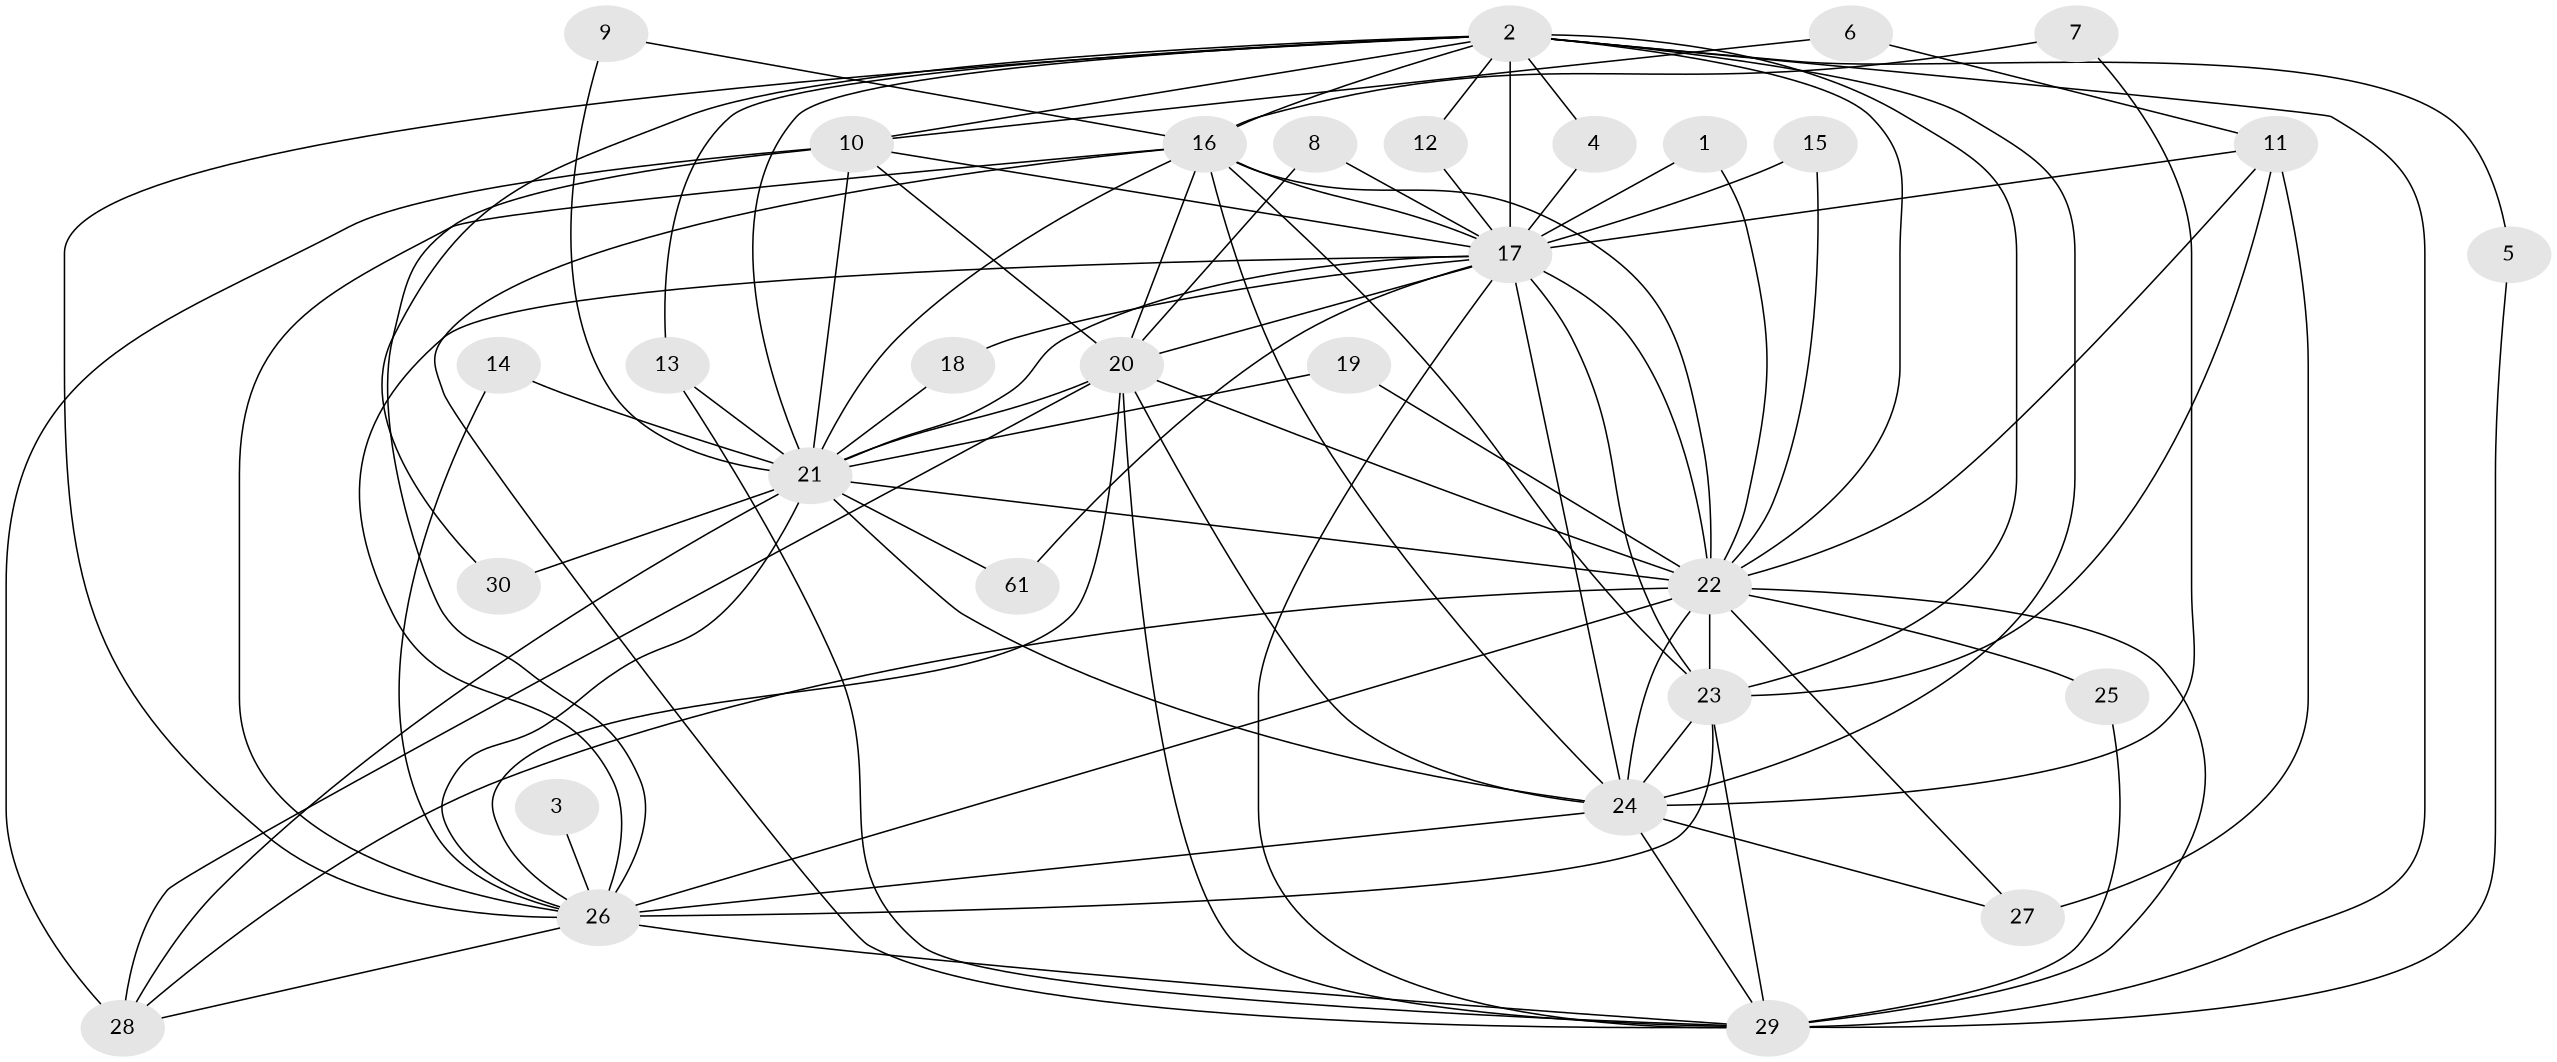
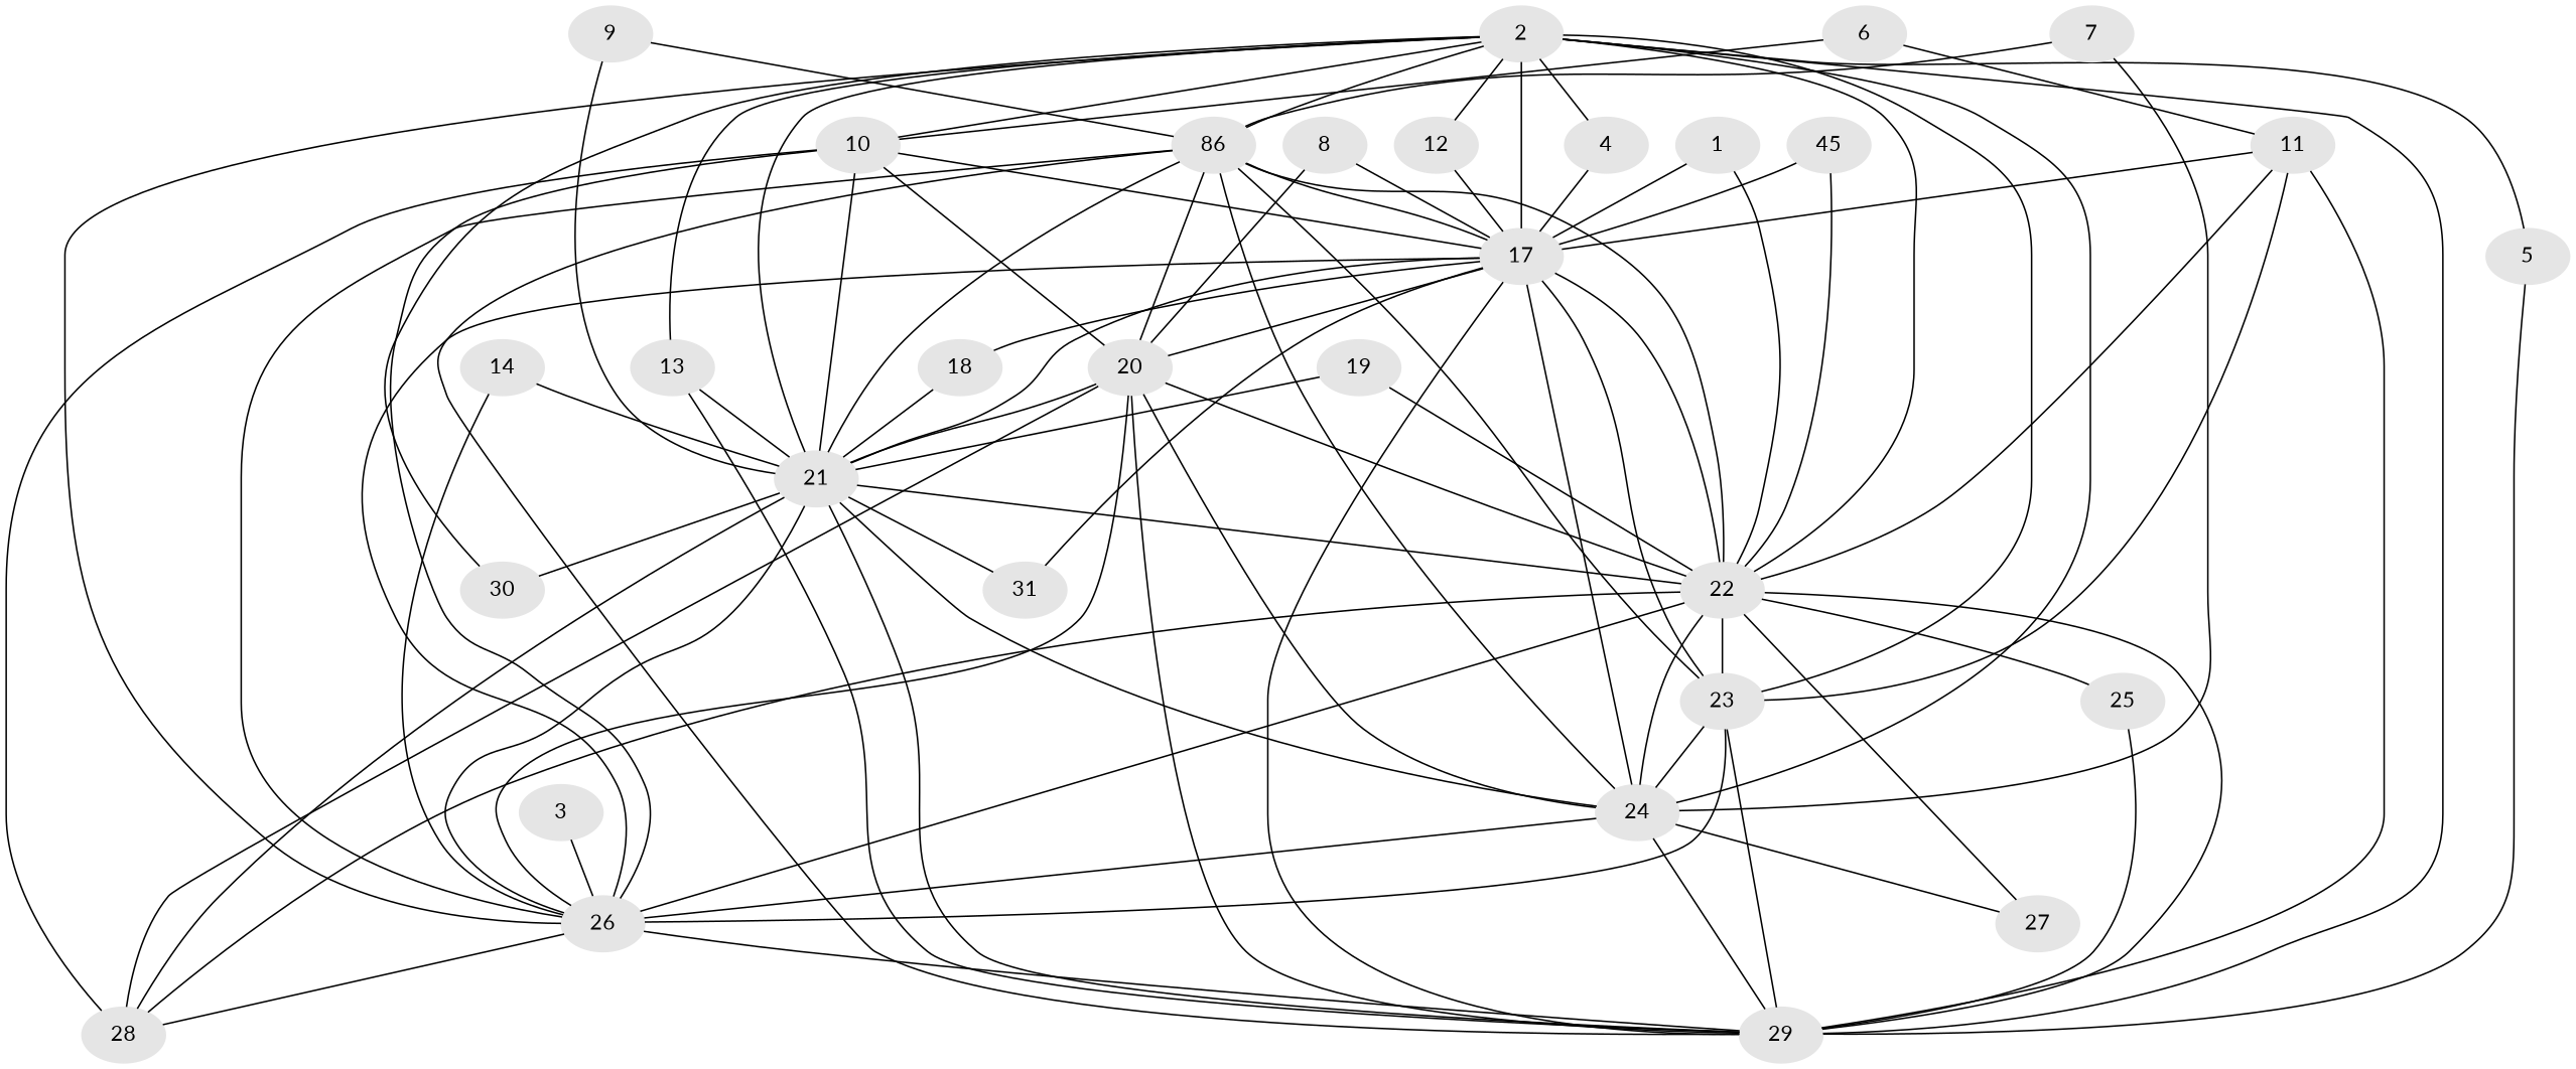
  graph {
    fontname=Lato
    node [color=gray90 fontname=Lato style=filled]
    edge [fontname=Lato weight=1.0]
    1
    17
    22
    20
    21
    23
    24
    26
    29
    18
-   31 [label=61]
+   31
    28
    25
    27
    2
    4
    5
    10
    12
    13
-   16
+   16 [label=86]
    30
    3
    6
    11
    7
    8
    9
    14
-   15
+   15 [label=45]
    19
    1 -- 17
    1 -- 22
    17 -- 22
    17 -- 20
    17 -- 21
    17 -- 23
    17 -- 24
    17 -- 26 [weight=2.0]
    17 -- 29 [weight=2.0]
    17 -- 18
    17 -- 31
    22 -- 23
    22 -- 24
    22 -- 26
    22 -- 29
    22 -- 28
    22 -- 25
    22 -- 27
    20 -- 22 [weight=2.0]
    20 -- 21
    20 -- 24 [weight=2.0]
    20 -- 26
    20 -- 29
    20 -- 28
    21 -- 22 [weight=2.0]
    21 -- 24
    21 -- 26
+   21 -- 29
    21 -- 31
    21 -- 28
    21 -- 30
    23 -- 24
    23 -- 26
    23 -- 29
    24 -- 26 [weight=2.0]
    24 -- 29
    24 -- 27
    26 -- 29
    26 -- 28
    18 -- 21
    25 -- 29
    2 -- 17 [weight=4.0]
    2 -- 22 [weight=2.0]
    2 -- 21 [weight=2.0]
    2 -- 23
    2 -- 24 [weight=4.0]
    2 -- 26 [weight=2.0]
    2 -- 29 [weight=4.0]
    2 -- 4
    2 -- 5
    2 -- 10
    2 -- 12
    2 -- 13
    2 -- 16 [weight=4.0]
    2 -- 30
    4 -- 17
    5 -- 29
    10 -- 17
    10 -- 20
    10 -- 21 [weight=2.0]
    10 -- 26
    10 -- 28
    12 -- 17
    13 -- 21
    13 -- 29
    16 -- 17
    16 -- 22
    16 -- 20
    16 -- 21
    16 -- 23
    16 -- 24
    16 -- 26
    16 -- 29
    3 -- 26
    6 -- 10
    6 -- 11
    11 -- 17
    11 -- 22
    11 -- 23
-   11 -- 27
+   11 -- 29
    7 -- 24
    7 -- 16
    8 -- 17
    8 -- 20
    9 -- 21
    9 -- 16
    14 -- 21
    14 -- 26
    15 -- 17
    15 -- 22
    19 -- 22
    19 -- 21
  }
